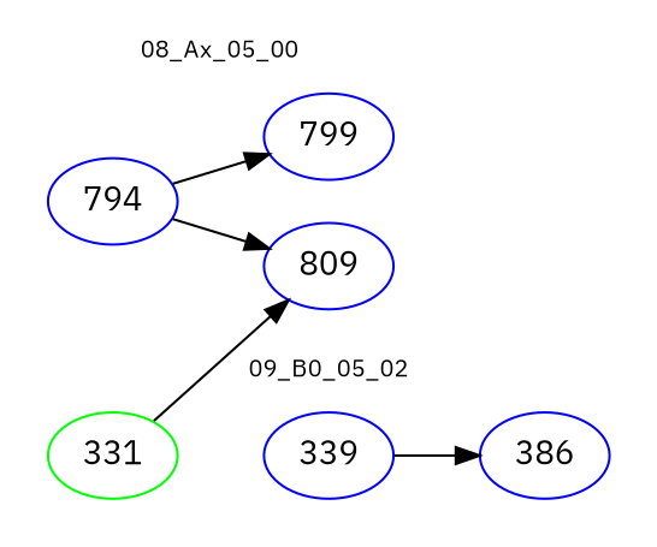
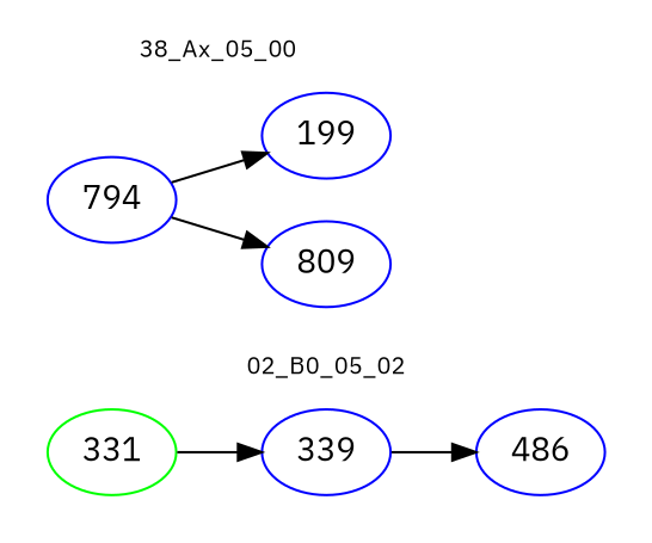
  digraph {
    fontname="IBM Plex Sans"
    rankdir=LR
    node [color=blue fontname="IBM Plex Sans"]
    edge [color=black fontname="IBM Plex Sans"]
    n1 [label=794]
-   n2 [label=799]
+   n2 [label=199]
    n3 [label=809]
    n4 [color=green label=331]
    n5 [label=339]
-   n6 [label=386]
+   n6 [label=486]
    subgraph cluster_1 {
      color=white
      fontsize=10
-     label="08_Ax_05_00"
+     label="38_Ax_05_00"
      n1
      n2
      n3
    }
    subgraph cluster_2 {
      color=white
      fontsize=10
-     label="09_B0_05_02"
+     label="02_B0_05_02"
      n4
      n5
      n6
    }
    n1 -> n2
    n1 -> n3
-   n4 -> n3
+   n4 -> n5
    n5 -> n6
  }
